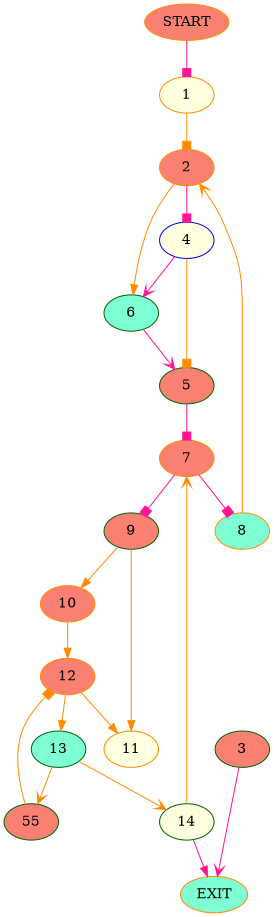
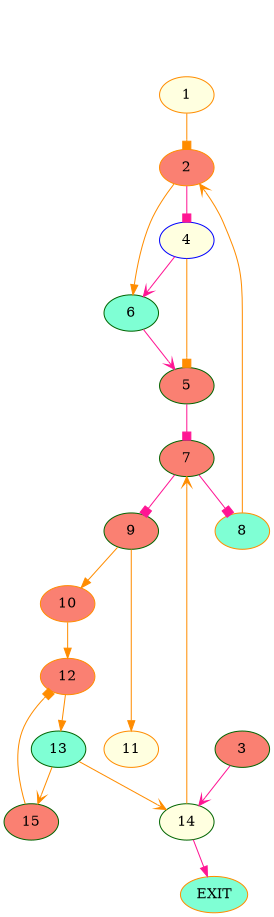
  digraph {
    node [color=darkorange fillcolor=salmon style=filled]
    edge [arrowhead=box color=darkorange]
-   n1 [label=START]
    1 [fillcolor=lightyellow]
    2
    n4 [fillcolor=aquamarine label=EXIT]
    4 [color=blue fillcolor=lightyellow]
    6 [color=darkgreen fillcolor=aquamarine]
    3 [color=darkgreen]
    5 [color=darkgreen]
-   7
+   7 [color=darkgreen]
    8 [fillcolor=aquamarine]
    9 [color=darkgreen]
    10
    11 [fillcolor=lightyellow]
    12
    13 [color=darkgreen fillcolor=aquamarine]
    14 [color=darkgreen fillcolor=lightyellow]
-   15 [color=darkgreen label=55]
-   n1 -> 1 [color=deeppink]
+   15 [color=darkgreen]
    1 -> 2
    2 -> 4 [color=deeppink]
    2 -> 6 [arrowhead=normal]
    4 -> 6 [arrowhead=vee color=deeppink]
    4 -> 5
    6 -> 5 [arrowhead=vee color=deeppink]
-   3 -> n4 [arrowhead=vee color=deeppink]
+   3 -> 14 [arrowhead=vee color=deeppink]
    5 -> 7 [color=deeppink]
    7 -> 8 [color=deeppink]
    7 -> 9 [color=deeppink]
    8 -> 2 [arrowhead=vee]
    9 -> 10 [arrowhead=normal]
    9 -> 11 [arrowhead=normal]
    10 -> 12 [arrowhead=normal]
-   12 -> 11 [arrowhead=normal]
    12 -> 13 [arrowhead=normal]
    13 -> 14 [arrowhead=vee]
    13 -> 15 [arrowhead=vee]
    14 -> n4 [arrowhead=normal color=deeppink]
    14 -> 7 [arrowhead=vee]
    15 -> 12
  }
